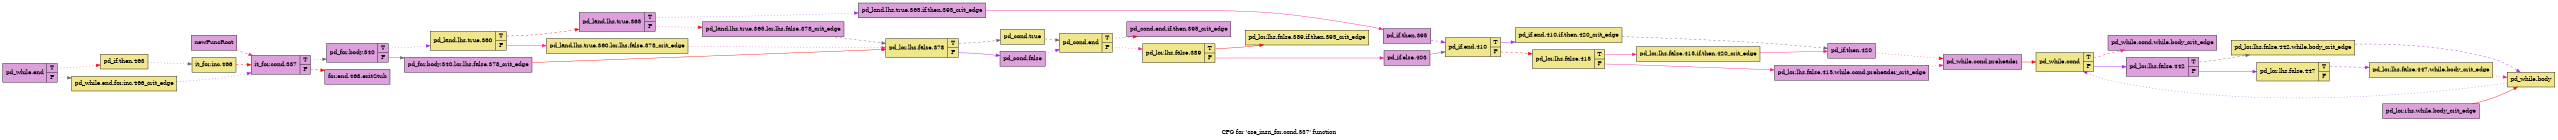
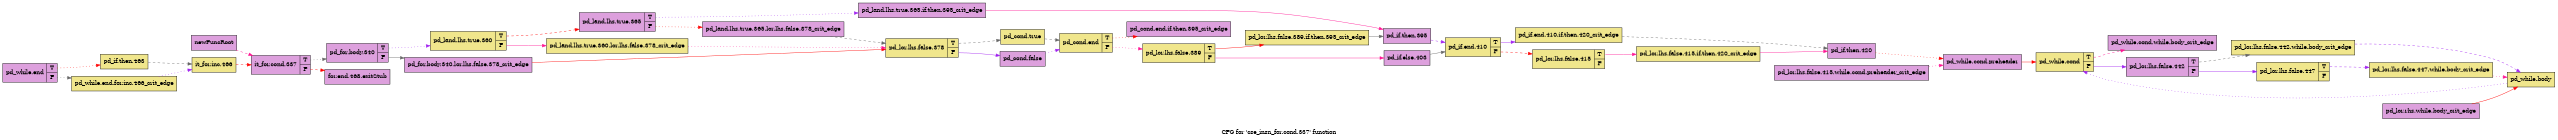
  digraph {
    label="CFG for 'cse_insn_for.cond.337' function"
    rankdir=LR
    node [fillcolor=plum shape=record style=filled]
    edge [color=deeppink style=solid]
    n1 [label="{newFuncRoot}"]
    n2 [label="{it_for.cond.337|{<s0>T|<s1>F}}"]
    n3 [label="{for.end.468.exitStub}"]
    n4 [label="{pd_for.body.340|{<s0>T|<s1>F}}"]
    n5 [fillcolor=khaki label="{pd_land.lhs.true.360|{<s0>T|<s1>F}}"]
    n6 [label="{pd_for.body.340.lor.lhs.false.378_crit_edge}"]
    n7 [label="{pd_land.lhs.true.365|{<s0>T|<s1>F}}"]
    n8 [fillcolor=khaki label="{pd_land.lhs.true.360.lor.lhs.false.378_crit_edge}"]
    n9 [fillcolor=khaki label="{pd_lor.lhs.false.378|{<s0>T|<s1>F}}"]
    n10 [label="{pd_land.lhs.true.365.if.then.395_crit_edge}"]
    n11 [label="{pd_land.lhs.true.365.lor.lhs.false.378_crit_edge}"]
    n12 [fillcolor=khaki label="{pd_cond.true}"]
    n13 [label="{pd_cond.false}"]
    n14 [fillcolor=khaki label="{pd_cond.end|{<s0>T|<s1>F}}"]
    n15 [label="{pd_if.then.395}"]
    n16 [fillcolor=khaki label="{pd_if.end.410|{<s0>T|<s1>F}}"]
    n17 [label="{pd_cond.end.if.then.395_crit_edge}"]
    n18 [fillcolor=khaki label="{pd_lor.lhs.false.389|{<s0>T|<s1>F}}"]
    n19 [fillcolor=khaki label="{pd_lor.lhs.false.389.if.then.395_crit_edge}"]
    n20 [label="{pd_if.else.403}"]
    n21 [fillcolor=khaki label="{pd_if.end.410.if.then.420_crit_edge}"]
    n22 [fillcolor=khaki label="{pd_lor.lhs.false.415|{<s0>T|<s1>F}}"]
    n23 [label="{pd_if.then.420}"]
    n24 [fillcolor=khaki label="{pd_lor.lhs.false.415.if.then.420_crit_edge}"]
    n25 [label="{pd_lor.lhs.false.415.while.cond.preheader_crit_edge}"]
    n26 [label="{pd_while.cond.preheader}"]
    n27 [fillcolor=khaki label="{pd_while.cond|{<s0>T|<s1>F}}"]
    n28 [label="{pd_while.cond.while.body_crit_edge}"]
    n29 [label="{pd_lor.lhs.false.442|{<s0>T|<s1>F}}"]
    n30 [fillcolor=khaki label="{pd_lor.lhs.false.442.while.body_crit_edge}"]
    n31 [fillcolor=khaki label="{pd_lor.lhs.false.447|{<s0>T|<s1>F}}"]
    n32 [fillcolor=khaki label="{pd_while.body}"]
    n33 [fillcolor=khaki label="{pd_lor.lhs.false.447.while.body_crit_edge}"]
    n34 [label="{pd_lor.rhs.while.body_crit_edge}"]
    n35 [label="{pd_while.end|{<s0>T|<s1>F}}"]
    n36 [fillcolor=khaki label="{pd_if.then.463}"]
    n37 [fillcolor=khaki label="{pd_while.end.for.inc.466_crit_edge}"]
    n38 [fillcolor=khaki label="{it_for.inc.466}"]
    n1 -> n2 [style=dashed]
    n2 -> n3 [color=red style=dashed tailport=s1]
    n2 -> n4 [color=gray40 style=dotted tailport=s0]
    n4 -> n5 [color=purple style=dotted tailport=s0]
    n4 -> n6 [color=gray40 tailport=s1]
    n5 -> n7 [color=red style=dashed tailport=s0]
    n5 -> n8 [tailport=s1]
    n6 -> n9 [color=red]
    n7 -> n10 [color=purple style=dotted tailport=s0]
    n7 -> n11 [color=red style=dotted tailport=s1]
    n8 -> n9 [style=dotted]
    n9 -> n12 [color=gray40 style=dashed tailport=s0]
    n9 -> n13 [color=purple tailport=s1]
    n10 -> n15
    n11 -> n9 [color=gray40 style=dashed]
    n12 -> n14 [color=gray40 style=dashed]
    n13 -> n14 [color=purple style=dotted]
    n14 -> n17 [color=red style=dotted tailport=s0]
    n14 -> n18 [style=dotted tailport=s1]
    n15 -> n16 [color=purple style=dashed]
    n16 -> n21 [color=purple tailport=s0]
    n16 -> n22 [color=red style=dashed tailport=s1]
    n18 -> n19 [color=red tailport=s0]
    n18 -> n20 [tailport=s1]
+   n19 -> n15 [color=gray40]
    n20 -> n16 [color=gray40]
    n21 -> n23 [color=gray40 style=dashed]
    n22 -> n24 [tailport=s0]
-   n22 -> n25 [tailport=s1]
    n23 -> n26 [color=red style=dotted]
    n24 -> n23
    n25 -> n26 [style=dotted]
    n26 -> n27 [color=red]
    n27 -> n28 [style=dashed tailport=s0]
    n27 -> n29 [color=purple tailport=s1]
    n29 -> n30 [color=gray40 style=dashed tailport=s0]
    n29 -> n31 [color=purple tailport=s1]
    n30 -> n32 [color=purple style=dashed]
    n31 -> n33 [color=purple style=dashed tailport=s0]
    n32 -> n27 [color=purple style=dotted]
    n33 -> n32 [style=dotted]
    n34 -> n32 [color=red]
    n35 -> n36 [color=red style=dotted tailport=s0]
    n35 -> n37 [color=gray40 style=dotted tailport=s1]
-   n36 -> n38 [color=gray40 style=dotted]
-   n37 -> n2 [color=purple style=dotted]
+   n36 -> n38 [color=gray40 style=dashed]
+   n37 -> n38 [color=purple style=dotted]
    n38 -> n2 [color=red style=dashed]
  }
